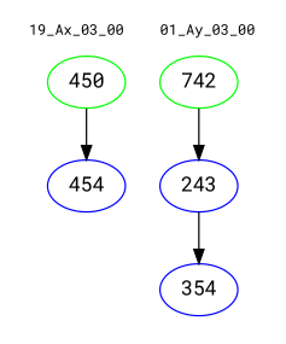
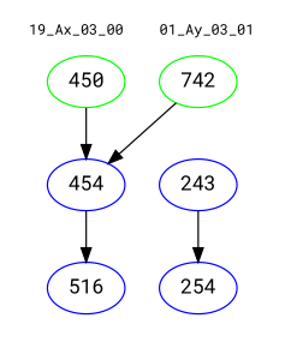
  digraph {
    fontname="Roboto Mono"
    node [color=blue fontname="Roboto Mono"]
    edge [color=black fontname="Roboto Mono"]
    n1 [color=green label=450]
    n2 [label=454]
+   n3 [label=516]
    n4 [color=green label=742]
    n5 [label=243]
-   n6 [label=354]
+   n6 [label=254]
    subgraph cluster_1 {
      color=white
      fontsize=10
      label="19_Ax_03_00"
      n1
      n2
+     n3
    }
    subgraph cluster_2 {
      color=white
      fontsize=10
-     label="01_Ay_03_00"
+     label="01_Ay_03_01"
      n4
      n5
      n6
    }
    n1 -> n2
-   n4 -> n5
+   n2 -> n3
+   n4 -> n2
    n5 -> n6
  }
